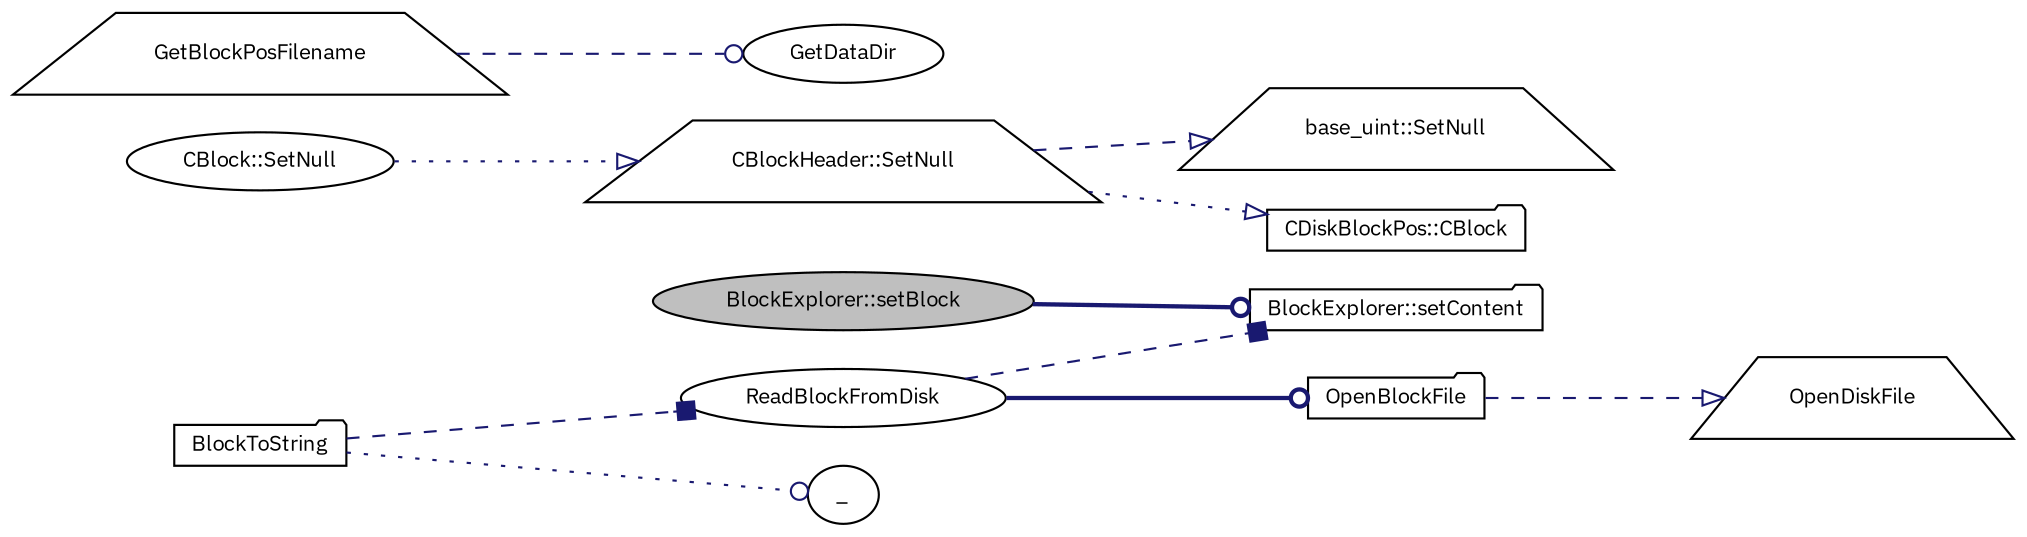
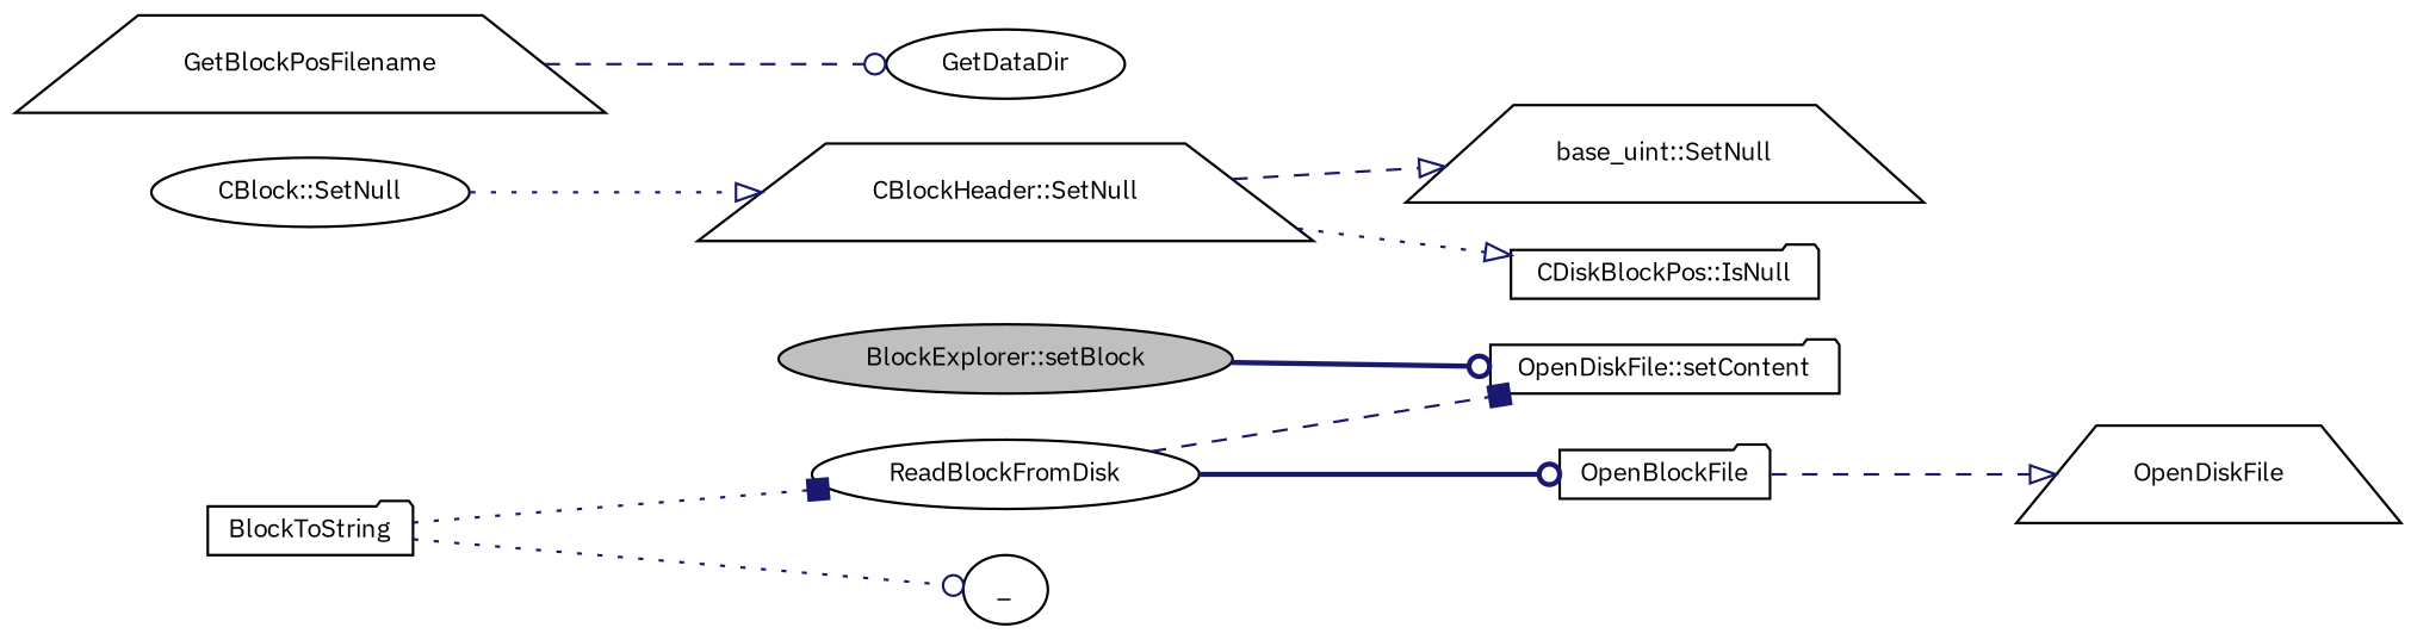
  digraph {
    fontname="IBM Plex Sans"
    rankdir=LR
    node [color=black fillcolor=white fontname="IBM Plex Sans" fontsize=10 shape=ellipse style=filled]
    edge [arrowhead=odot color=midnightblue fontname="IBM Plex Sans" fontsize=10 labelfontname=Helvetica labelfontsize=10 style=dotted]
    n1 [fillcolor=grey75 fontcolor=black height=0.2 label="BlockExplorer::setBlock" width=0.4]
-   n2 [height=0.2 label="BlockExplorer::setContent" shape=folder width=0.4]
+   n2 [height=0.2 label="OpenDiskFile::setContent" shape=folder width=0.4]
    n3 [height=0.2 label=BlockToString shape=folder width=0.4]
    n4 [height=0.2 label=ReadBlockFromDisk width=0.4]
    n5 [height=0.2 label=_ width=0.4]
    n6 [height=0.2 label=OpenBlockFile shape=folder width=0.4]
    n7 [height=0.2 label="CBlock::SetNull" width=0.4]
    n8 [height=0.2 label="CBlockHeader::SetNull" shape=trapezium width=0.4]
    n9 [height=0.2 label=OpenDiskFile shape=trapezium width=0.4]
    n10 [height=0.2 label="base_uint::SetNull" shape=trapezium width=0.4]
-   n11 [height=0.2 label="CDiskBlockPos::CBlock" shape=folder width=0.4]
+   n11 [height=0.2 label="CDiskBlockPos::IsNull" shape=folder width=0.4]
    n12 [height=0.2 label=GetBlockPosFilename shape=trapezium width=0.4]
    n13 [height=0.2 label=GetDataDir width=0.4]
    n1 -> n2 [style=bold]
-   n3 -> n4 [arrowhead=box style=dashed]
+   n3 -> n4 [arrowhead=box]
    n3 -> n5
    n4 -> n2 [arrowhead=box style=dashed]
    n4 -> n6 [style=bold]
    n6 -> n9 [arrowhead=onormal style=dashed]
    n7 -> n8 [arrowhead=onormal]
    n8 -> n10 [arrowhead=onormal style=dashed]
    n8 -> n11 [arrowhead=onormal]
    n12 -> n13 [style=dashed]
  }
